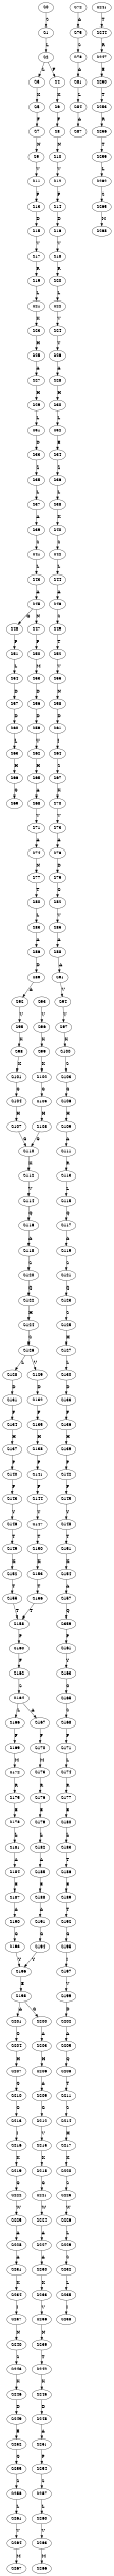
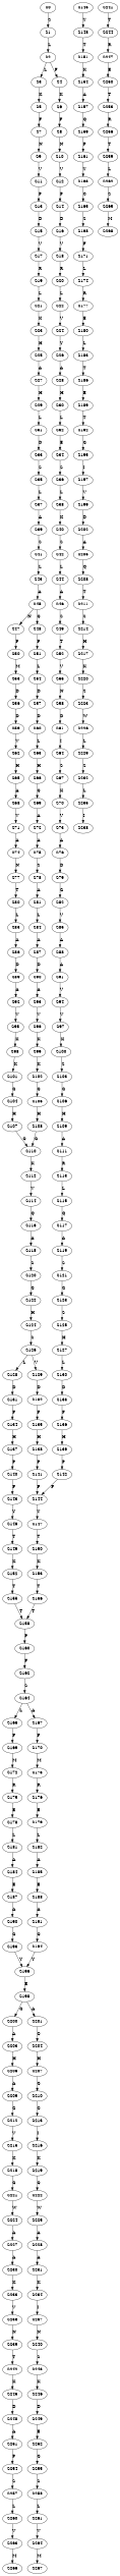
  strict digraph {
    S0
    S1
    S2
    S3
    S4
    S5
    S6
    S7
    S8
    S9
    S10
    S11
    S12
    S13
    S14
    S15
    S16
    S17
    S18
    S19
    S20
    S21
    S22
    S23
    S24
    S25
    S26
    S27
    S28
    S29
    S30
    S31
    S32
    S33
    S34
    S35
    S36
    S37
    S38
    S39
    S40
    S41
    S42
    S43
    S44
    S45
    S46
    S47
    S48
    S49
    S50
    S51
    S52
    S53
    S54
    S55
    S56
    S57
    S58
    S59
    S60
    S61
    S62
    S63
    S64
    S65
    S66
    S67
    S68
    S69
    S70
    S71
    S72
    S73
    S74
    S75
    S76
    S77
    S78
    S79
    S80
    S81
    S82
    S83
    S84
    S85
    S86
    S87
    S88
    S89
+   S90
    S91
    S92
    S93
    S94
    S95
    S96
    S97
    S98
    S99
    S100
    S101
    S102
    S103
    S104
    S105
    S106
    S107
    S108
    S109
    S110
    S111
    S112
    S113
    S114
    S115
    S116
    S117
    S118
    S119
    S120
    S121
    S122
    S123
    S124
    S125
    S126
    S127
    S128
    S129
    S130
    S131
    S132
    S133
    S134
    S135
    S136
    S137
    S138
    S139
    S140
    S141
    S142
    S143
    S144
    S145
    S146
    S147
    S148
    S149
    S150
    S151
    S152
    S153
    S154
    S155
    S156
    S157
    S158
-   S159 [label=S359]
+   S159
    S160
    S161
    S162
    S163
    S164
    S165
    S166
    S167
    S168
    S169
    S170
    S171
    S172
    S173
    S174
    S175
    S176
    S177
    S178
    S179
    S180
    S181
    S182
    S183
    S184
    S185
    S186
    S187
    S188
    S189
    S190
    S191
    S192
    S193
    S194
    S195
    S196
    S197
    S198
    S199
    S200
    S201
    S202
    S203
    S204
    S205
    S206
    S207
    S208
    S209
    S210
    S211
    S212
    S213
    S214
    S215
    S216
    S217
    S218
    S219
    S220
    S221
    S222
    S223
    S224
    S225
    S226
    S227
    S228
    S229
    S230
    S231
    S232
    S233
    S234
    S235
    S236
    S237
    S238
    S239
    S240
    S242
    S243
    S241
    S244
    S245
    S246
    S247
    S248
    S249
    S250
    S251
    S252
    S253
    S254
    S255
    S256
    S257
    S258
    S259
    S260
    S261
    S262
    S263
    S264
    S265
    S266
    S267
    S268
    S0 -> S1 [label=S]
    S1 -> S2 [label=L]
    S2 -> S3 [label=L]
    S2 -> S4 [label=F]
    S3 -> S5 [label=K]
    S4 -> S6 [label=K]
    S5 -> S7 [label=F]
    S6 -> S8 [label=F]
    S7 -> S9 [label=N]
    S8 -> S10 [label=N]
    S9 -> S11 [label=V]
    S10 -> S12 [label=V]
    S11 -> S13 [label=P]
    S12 -> S14 [label=P]
    S13 -> S15 [label=D]
    S14 -> S16 [label=D]
    S15 -> S17 [label=V]
    S16 -> S18 [label=V]
    S17 -> S19 [label=R]
    S18 -> S20 [label=R]
    S19 -> S21 [label=L]
    S20 -> S22 [label=L]
    S21 -> S23 [label=K]
    S22 -> S24 [label=V]
    S23 -> S25 [label=H]
    S24 -> S26 [label=Y]
    S25 -> S27 [label=A]
    S26 -> S28 [label=A]
    S27 -> S29 [label=H]
    S28 -> S30 [label=H]
    S29 -> S31 [label=L]
    S30 -> S32 [label=L]
    S31 -> S33 [label=D]
    S32 -> S34 [label=E]
    S33 -> S35 [label=S]
    S34 -> S36 [label=S]
    S35 -> S37 [label=L]
    S36 -> S38 [label=L]
    S37 -> S39 [label=A]
    S38 -> S40 [label=K]
    S39 -> S41 [label=S]
    S40 -> S42 [label=S]
    S41 -> S43 [label=L]
    S42 -> S44 [label=L]
    S43 -> S45 [label=A]
    S44 -> S46 [label=A]
    S45 -> S47 [label=N]
    S45 -> S48 [label=G]
    S46 -> S49 [label=S]
    S47 -> S50 [label=P]
    S48 -> S51 [label=P]
    S49 -> S52 [label=T]
    S50 -> S53 [label=M]
    S51 -> S54 [label=L]
    S52 -> S55 [label=V]
    S53 -> S56 [label=D]
    S54 -> S57 [label=D]
    S55 -> S58 [label=N]
    S56 -> S59 [label=D]
    S57 -> S60 [label=D]
    S58 -> S61 [label=D]
    S59 -> S62 [label=V]
    S60 -> S63 [label=L]
    S61 -> S64 [label=I]
    S62 -> S65 [label=H]
    S63 -> S66 [label=H]
    S64 -> S67 [label=S]
    S65 -> S68 [label=A]
    S66 -> S69 [label=G]
    S67 -> S70 [label=K]
    S68 -> S71 [label=V]
+   S69 -> S72 [label=A]
    S70 -> S73 [label=V]
    S71 -> S74 [label=A]
    S72 -> S75 [label=A]
    S73 -> S76 [label=A]
    S74 -> S77 [label=N]
    S75 -> S78 [label=S]
    S76 -> S79 [label=D]
    S77 -> S80 [label=T]
    S78 -> S81 [label=A]
    S79 -> S82 [label=G]
    S80 -> S83 [label=L]
    S81 -> S84 [label=L]
    S82 -> S85 [label=V]
    S83 -> S86 [label=A]
    S84 -> S87 [label=A]
    S85 -> S88 [label=A]
    S86 -> S89 [label=D]
+   S87 -> S90 [label=D]
    S88 -> S91 [label=A]
    S89 -> S92 [label=A]
+   S90 -> S93 [label=A]
    S91 -> S94 [label=V]
    S92 -> S95 [label=V]
    S93 -> S96 [label=V]
    S94 -> S97 [label=V]
    S95 -> S98 [label=K]
    S96 -> S99 [label=K]
    S97 -> S100 [label=K]
    S98 -> S101 [label=K]
    S99 -> S102 [label=K]
    S100 -> S103 [label=S]
    S101 -> S104 [label=G]
    S102 -> S105 [label=G]
    S103 -> S106 [label=G]
    S104 -> S107 [label=H]
    S105 -> S108 [label=H]
    S106 -> S109 [label=H]
    S107 -> S110 [label=G]
    S108 -> S110 [label=G]
    S109 -> S111 [label=A]
    S110 -> S112 [label=K]
    S111 -> S113 [label=R]
    S112 -> S114 [label=V]
    S113 -> S115 [label=L]
    S114 -> S116 [label=Q]
    S115 -> S117 [label=Q]
    S116 -> S118 [label=A]
    S117 -> S119 [label=A]
    S118 -> S120 [label=S]
    S119 -> S121 [label=S]
    S120 -> S122 [label=G]
    S121 -> S123 [label=G]
    S122 -> S124 [label=H]
    S123 -> S125 [label=S]
    S124 -> S126 [label=S]
    S125 -> S127 [label=H]
    S126 -> S128 [label=L]
    S126 -> S129 [label=V]
    S127 -> S130 [label=L]
    S128 -> S131 [label=D]
    S129 -> S132 [label=D]
    S130 -> S133 [label=D]
    S131 -> S134 [label=F]
    S132 -> S135 [label=F]
    S133 -> S136 [label=F]
    S134 -> S137 [label=H]
    S135 -> S138 [label=H]
    S136 -> S139 [label=H]
    S137 -> S140 [label=P]
    S138 -> S141 [label=P]
    S139 -> S142 [label=P]
    S140 -> S143 [label=F]
    S141 -> S144 [label=F]
-   S142 -> S145 [label=F]
+   S142 -> S144 [label=F]
    S143 -> S146 [label=Y]
    S144 -> S147 [label=Y]
    S145 -> S148 [label=Y]
    S146 -> S149 [label=T]
    S147 -> S150 [label=T]
    S148 -> S151 [label=T]
    S149 -> S152 [label=K]
    S150 -> S153 [label=K]
    S151 -> S154 [label=K]
    S152 -> S155 [label=T]
    S153 -> S156 [label=T]
    S154 -> S157 [label=A]
    S155 -> S158 [label=T]
    S156 -> S158 [label=T]
    S157 -> S159 [label=Q]
    S158 -> S160 [label=P]
    S159 -> S161 [label=P]
    S160 -> S162 [label=F]
    S161 -> S163 [label=Y]
    S162 -> S164 [label=S]
    S163 -> S165 [label=C]
    S164 -> S166 [label=L]
    S164 -> S167 [label=A]
    S165 -> S168 [label=S]
    S166 -> S169 [label=F]
    S167 -> S170 [label=F]
    S168 -> S171 [label=F]
    S169 -> S172 [label=M]
    S170 -> S173 [label=M]
    S171 -> S174 [label=L]
    S172 -> S175 [label=R]
    S173 -> S176 [label=R]
    S174 -> S177 [label=R]
    S175 -> S178 [label=E]
    S176 -> S179 [label=E]
    S177 -> S180 [label=E]
    S178 -> S181 [label=L]
    S179 -> S182 [label=L]
    S180 -> S183 [label=L]
    S181 -> S184 [label=A]
    S182 -> S185 [label=A]
    S183 -> S186 [label=T]
    S184 -> S187 [label=E]
    S185 -> S188 [label=E]
    S186 -> S189 [label=E]
    S187 -> S190 [label=A]
    S188 -> S191 [label=A]
    S189 -> S192 [label=T]
    S190 -> S193 [label=G]
    S191 -> S194 [label=G]
    S192 -> S195 [label=G]
    S193 -> S196 [label=Y]
    S194 -> S196 [label=Y]
    S195 -> S197 [label=I]
    S196 -> S198 [label=E]
    S197 -> S199 [label=V]
    S198 -> S200 [label=G]
    S198 -> S201 [label=A]
    S199 -> S202 [label=D]
    S200 -> S203 [label=A]
    S201 -> S204 [label=G]
    S202 -> S205 [label=A]
    S203 -> S206 [label=H]
    S204 -> S207 [label=H]
    S205 -> S208 [label=Q]
    S206 -> S209 [label=A]
    S207 -> S210 [label=G]
    S208 -> S211 [label=T]
    S209 -> S212 [label=G]
    S210 -> S213 [label=G]
    S211 -> S214 [label=S]
    S212 -> S215 [label=V]
    S213 -> S216 [label=I]
    S214 -> S217 [label=H]
    S215 -> S218 [label=K]
    S216 -> S219 [label=K]
    S217 -> S220 [label=K]
    S218 -> S221 [label=G]
    S219 -> S222 [label=G]
    S220 -> S223 [label=S]
    S221 -> S224 [label=W]
    S222 -> S225 [label=W]
    S223 -> S226 [label=W]
    S224 -> S227 [label=A]
    S225 -> S228 [label=A]
    S226 -> S229 [label=L]
    S227 -> S230 [label=A]
    S228 -> S231 [label=A]
    S229 -> S232 [label=S]
    S230 -> S233 [label=K]
    S231 -> S234 [label=K]
    S232 -> S235 [label=L]
    S233 -> S236 [label=V]
    S234 -> S237 [label=I]
    S235 -> S238 [label=I]
    S236 -> S239 [label=N]
    S237 -> S240 [label=N]
    S239 -> S242 [label=T]
    S240 -> S243 [label=S]
    S242 -> S245 [label=K]
    S243 -> S246 [label=K]
    S241 -> S244 [label=T]
    S244 -> S247 [label=R]
    S245 -> S248 [label=D]
    S246 -> S249 [label=D]
    S247 -> S250 [label=E]
    S248 -> S251 [label=A]
    S249 -> S252 [label=E]
    S250 -> S253 [label=T]
    S251 -> S254 [label=P]
    S252 -> S255 [label=G]
    S253 -> S256 [label=R]
    S254 -> S257 [label=S]
    S255 -> S258 [label=S]
    S256 -> S259 [label=T]
    S257 -> S260 [label=L]
    S258 -> S261 [label=L]
    S259 -> S262 [label=L]
    S260 -> S263 [label=V]
    S261 -> S264 [label=V]
    S262 -> S265 [label=S]
    S263 -> S266 [label=M]
    S264 -> S267 [label=M]
    S265 -> S268 [label=M]
  }
